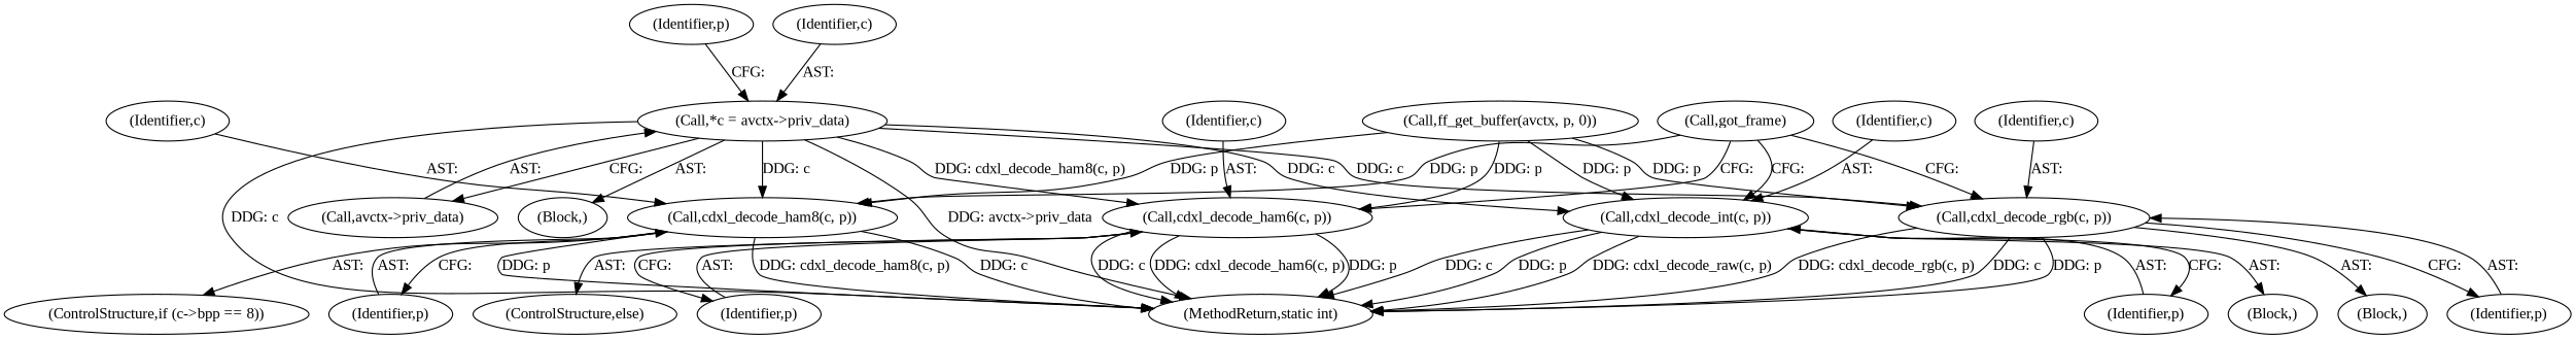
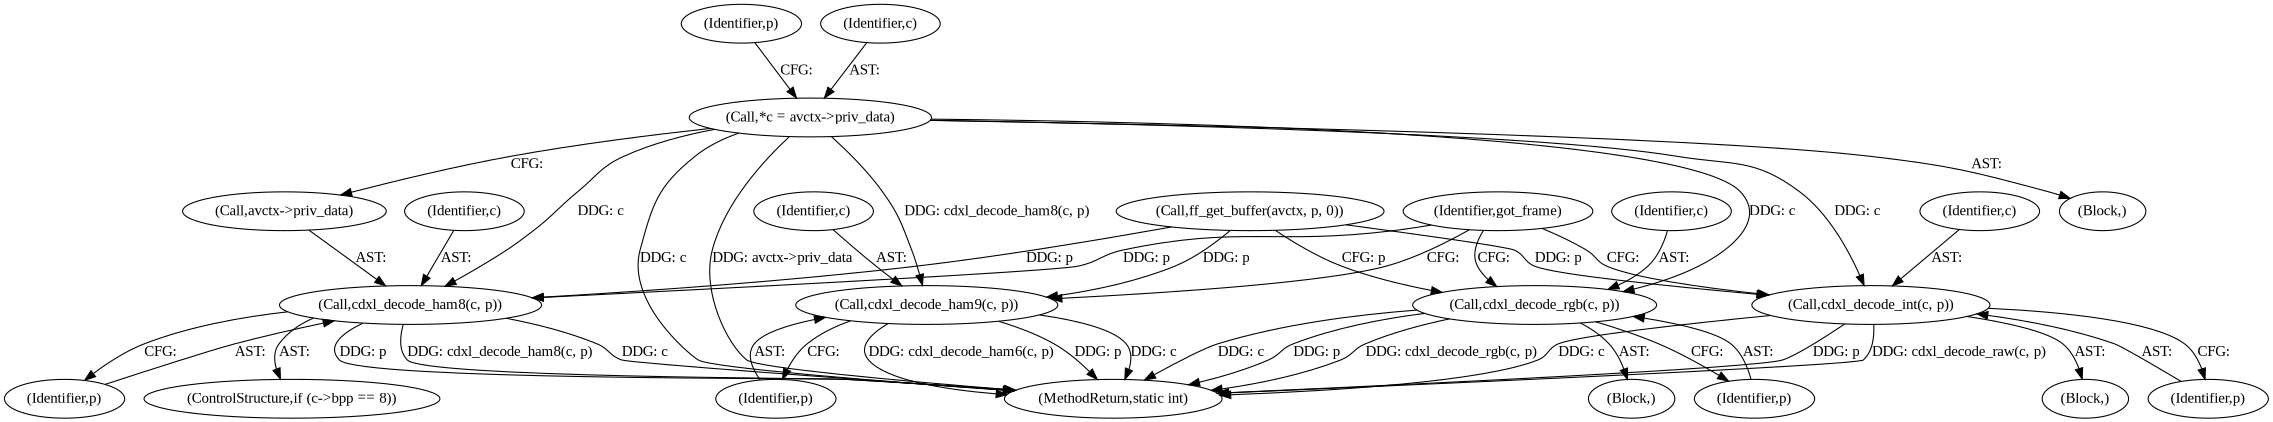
  digraph {
    fontname="Liberation Serif"
    node [fontname="Liberation Serif"]
    edge [fontname="Liberation Serif"]
    n1 [label="(Call,*c = avctx->priv_data)"]
    n2 [label="(Call,cdxl_decode_ham8(c, p))"]
-   n3 [label="(Call,cdxl_decode_ham6(c, p))"]
+   n3 [label="(Call,cdxl_decode_ham9(c, p))"]
    n4 [label="(Call,cdxl_decode_rgb(c, p))"]
    n5 [label="(Call,cdxl_decode_int(c, p))"]
    n6 [label="(Call,avctx->priv_data)"]
    n7 [label="(MethodReturn,static int)"]
    n8 [label="(Block,)"]
    n9 [label="(Identifier,p)"]
    n10 [label="(ControlStructure,if (c->bpp == 8))"]
    n11 [label="(Identifier,p)"]
-   n12 [label="(ControlStructure,else)"]
    n13 [label="(Identifier,p)"]
    n14 [label="(Block,)"]
    n15 [label="(Block,)"]
    n16 [label="(Identifier,p)"]
    n17 [label="(Identifier,c)"]
    n18 [label="(Identifier,c)"]
    n19 [label="(Identifier,p)"]
    n20 [label="(Identifier,c)"]
    n21 [label="(Identifier,c)"]
    n22 [label="(Identifier,c)"]
-   n23 [label="(Call,got_frame)"]
+   n23 [label="(Identifier,got_frame)"]
    n24 [label="(Call,ff_get_buffer(avctx, p, 0))"]
    n1 -> n2 [label="DDG: c"]
    n1 -> n3 [label="DDG: cdxl_decode_ham8(c, p)"]
    n1 -> n4 [label="DDG: c"]
    n1 -> n5 [label="DDG: c"]
    n1 -> n6 [label="CFG: "]
    n1 -> n7 [label="DDG: c"]
    n1 -> n7 [label="DDG: avctx->priv_data"]
    n1 -> n8 [label="AST: "]
    n2 -> n7 [label="DDG: c"]
    n2 -> n7 [label="DDG: p"]
    n2 -> n7 [label="DDG: cdxl_decode_ham8(c, p)"]
    n2 -> n9 [label="CFG: "]
    n2 -> n10 [label="AST: "]
    n3 -> n7 [label="DDG: cdxl_decode_ham6(c, p)"]
    n3 -> n7 [label="DDG: p"]
    n3 -> n7 [label="DDG: c"]
    n3 -> n11 [label="CFG: "]
-   n3 -> n12 [label="AST: "]
    n4 -> n7 [label="DDG: p"]
    n4 -> n7 [label="DDG: cdxl_decode_rgb(c, p)"]
    n4 -> n7 [label="DDG: c"]
    n4 -> n13 [label="CFG: "]
    n4 -> n14 [label="AST: "]
    n5 -> n7 [label="DDG: c"]
    n5 -> n7 [label="DDG: p"]
    n5 -> n7 [label="DDG: cdxl_decode_raw(c, p)"]
    n5 -> n15 [label="AST: "]
    n5 -> n16 [label="CFG: "]
-   n6 -> n1 [label="AST: "]
+   n6 -> n2 [label="AST: "]
    n9 -> n2 [label="AST: "]
    n11 -> n3 [label="AST: "]
    n13 -> n4 [label="AST: "]
    n16 -> n5 [label="AST: "]
    n17 -> n2 [label="AST: "]
    n18 -> n3 [label="AST: "]
    n19 -> n1 [label="CFG: "]
    n20 -> n1 [label="AST: "]
    n21 -> n4 [label="AST: "]
    n22 -> n5 [label="AST: "]
    n23 -> n2 [label="DDG: p"]
    n23 -> n3 [label="CFG: "]
    n23 -> n4 [label="CFG: "]
    n23 -> n5 [label="CFG: "]
    n24 -> n2 [label="DDG: p"]
    n24 -> n3 [label="DDG: p"]
-   n24 -> n4 [label="DDG: p"]
+   n24 -> n4 [label="CFG: p"]
    n24 -> n5 [label="DDG: p"]
  }
